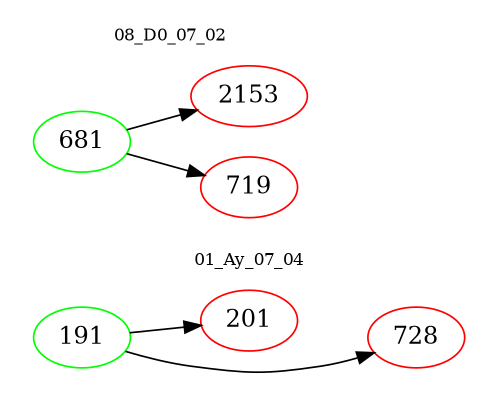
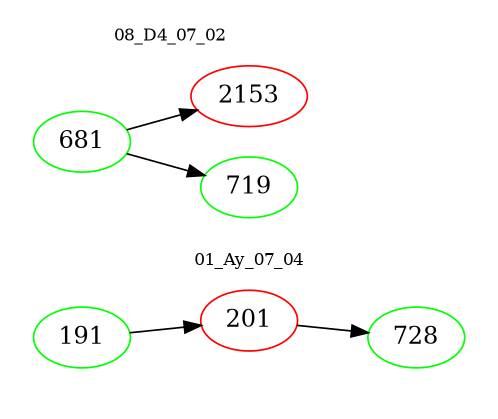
  digraph {
    rankdir=LR
    node [color=green]
    edge [color=black]
    n1 [label=191]
-   n2 [color=red label=728]
+   n2 [label=728]
    n3 [color=red label=201]
    n4 [label=681]
-   n5 [color=red label=719]
+   n5 [label=719]
    n6 [color=red label=2153]
    subgraph cluster_1 {
      color=white
      fontsize=10
      label="01_Ay_07_04"
      n1
      n2
      n3
    }
    subgraph cluster_2 {
      color=white
      fontsize=10
-     label="08_D0_07_02"
+     label="08_D4_07_02"
      n4
      n5
      n6
    }
-   n1 -> n2
+   n3 -> n2
    n1 -> n3
    n4 -> n5
    n4 -> n6
  }
